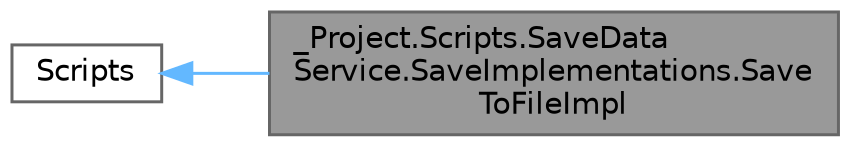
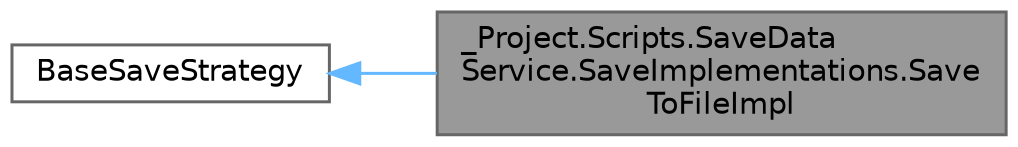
  digraph {
    rankdir=LR
    fontname="DejaVu Sans"
    node [color=gray40 fontname="DejaVu Sans" fontsize=10 shape=box style=filled]
    n1 [fillcolor=grey60 fontcolor=black height=0.2 label="_Project.Scripts.SaveData\lService.SaveImplementations.Save\lToFileImpl" width=0.4]
-   n2 [fillcolor=white height=0.2 label=Scripts width=0.4]
+   n2 [fillcolor=white height=0.2 label=BaseSaveStrategy width=0.4]
    n2 -> n1 [color=steelblue1 dir=back fontname="DejaVu Sans" fontsize=10 labelfontname=Helvetica labelfontsize=10 style=solid]
  }
